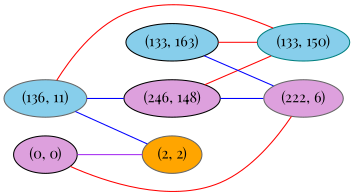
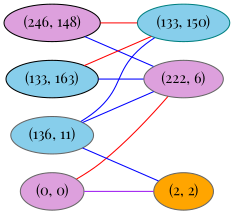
  graph {
    fontname="Playfair Display"
    rankdir=LR
    node [color=black fillcolor=plum fontname="Playfair Display" style=filled]
    edge [color=red fontname="Playfair Display" weight=1]
    "(246, 148)"
    "(133, 150)" [color=teal fillcolor=skyblue]
    "(222, 6)" [color=gray40]
-   "(0, 0)"
+   "(0, 0)" [color=gray40]
    "(2, 2)" [color=gray40 fillcolor=orange]
    "(136, 11)" [color=gray40 fillcolor=skyblue]
    "(133, 163)" [fillcolor=skyblue]
    "(246, 148)" -- "(133, 150)"
    "(246, 148)" -- "(222, 6)" [color=blue weight=3]
    "(0, 0)" -- "(222, 6)"
    "(0, 0)" -- "(2, 2)" [color=purple weight=4]
-   "(136, 11)" -- "(133, 150)"
-   "(136, 11)" -- "(246, 148)" [color=blue weight=3]
+   "(136, 11)" -- "(133, 150)" [color=blue]
+   "(136, 11)" -- "(222, 6)" [color=blue weight=3]
    "(136, 11)" -- "(2, 2)" [color=blue weight=3]
    "(133, 163)" -- "(133, 150)"
    "(133, 163)" -- "(222, 6)" [color=blue weight=3]
  }
